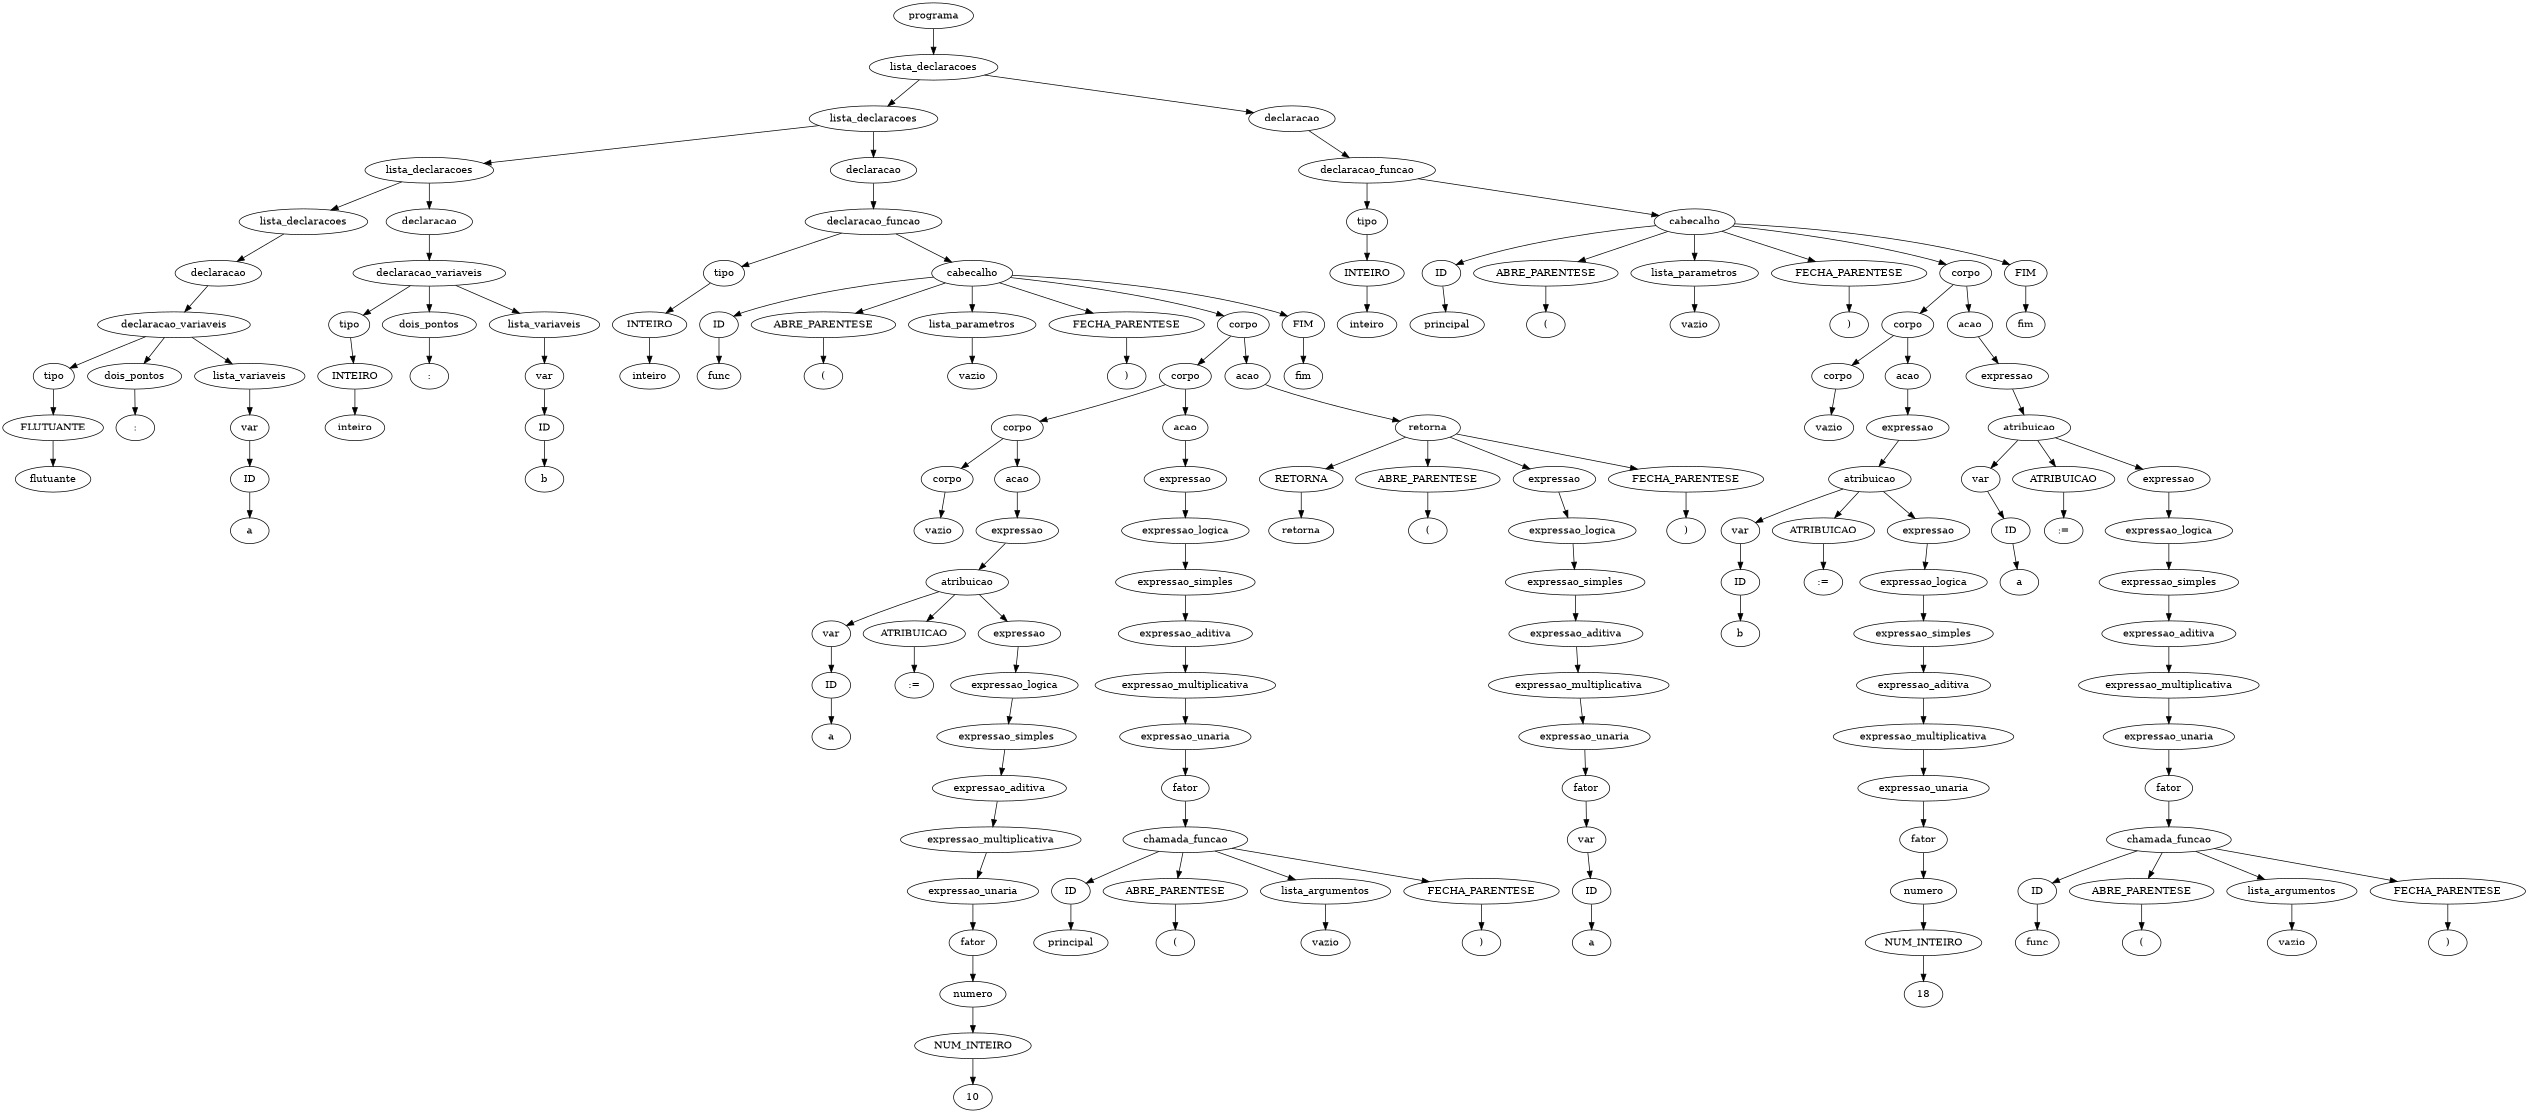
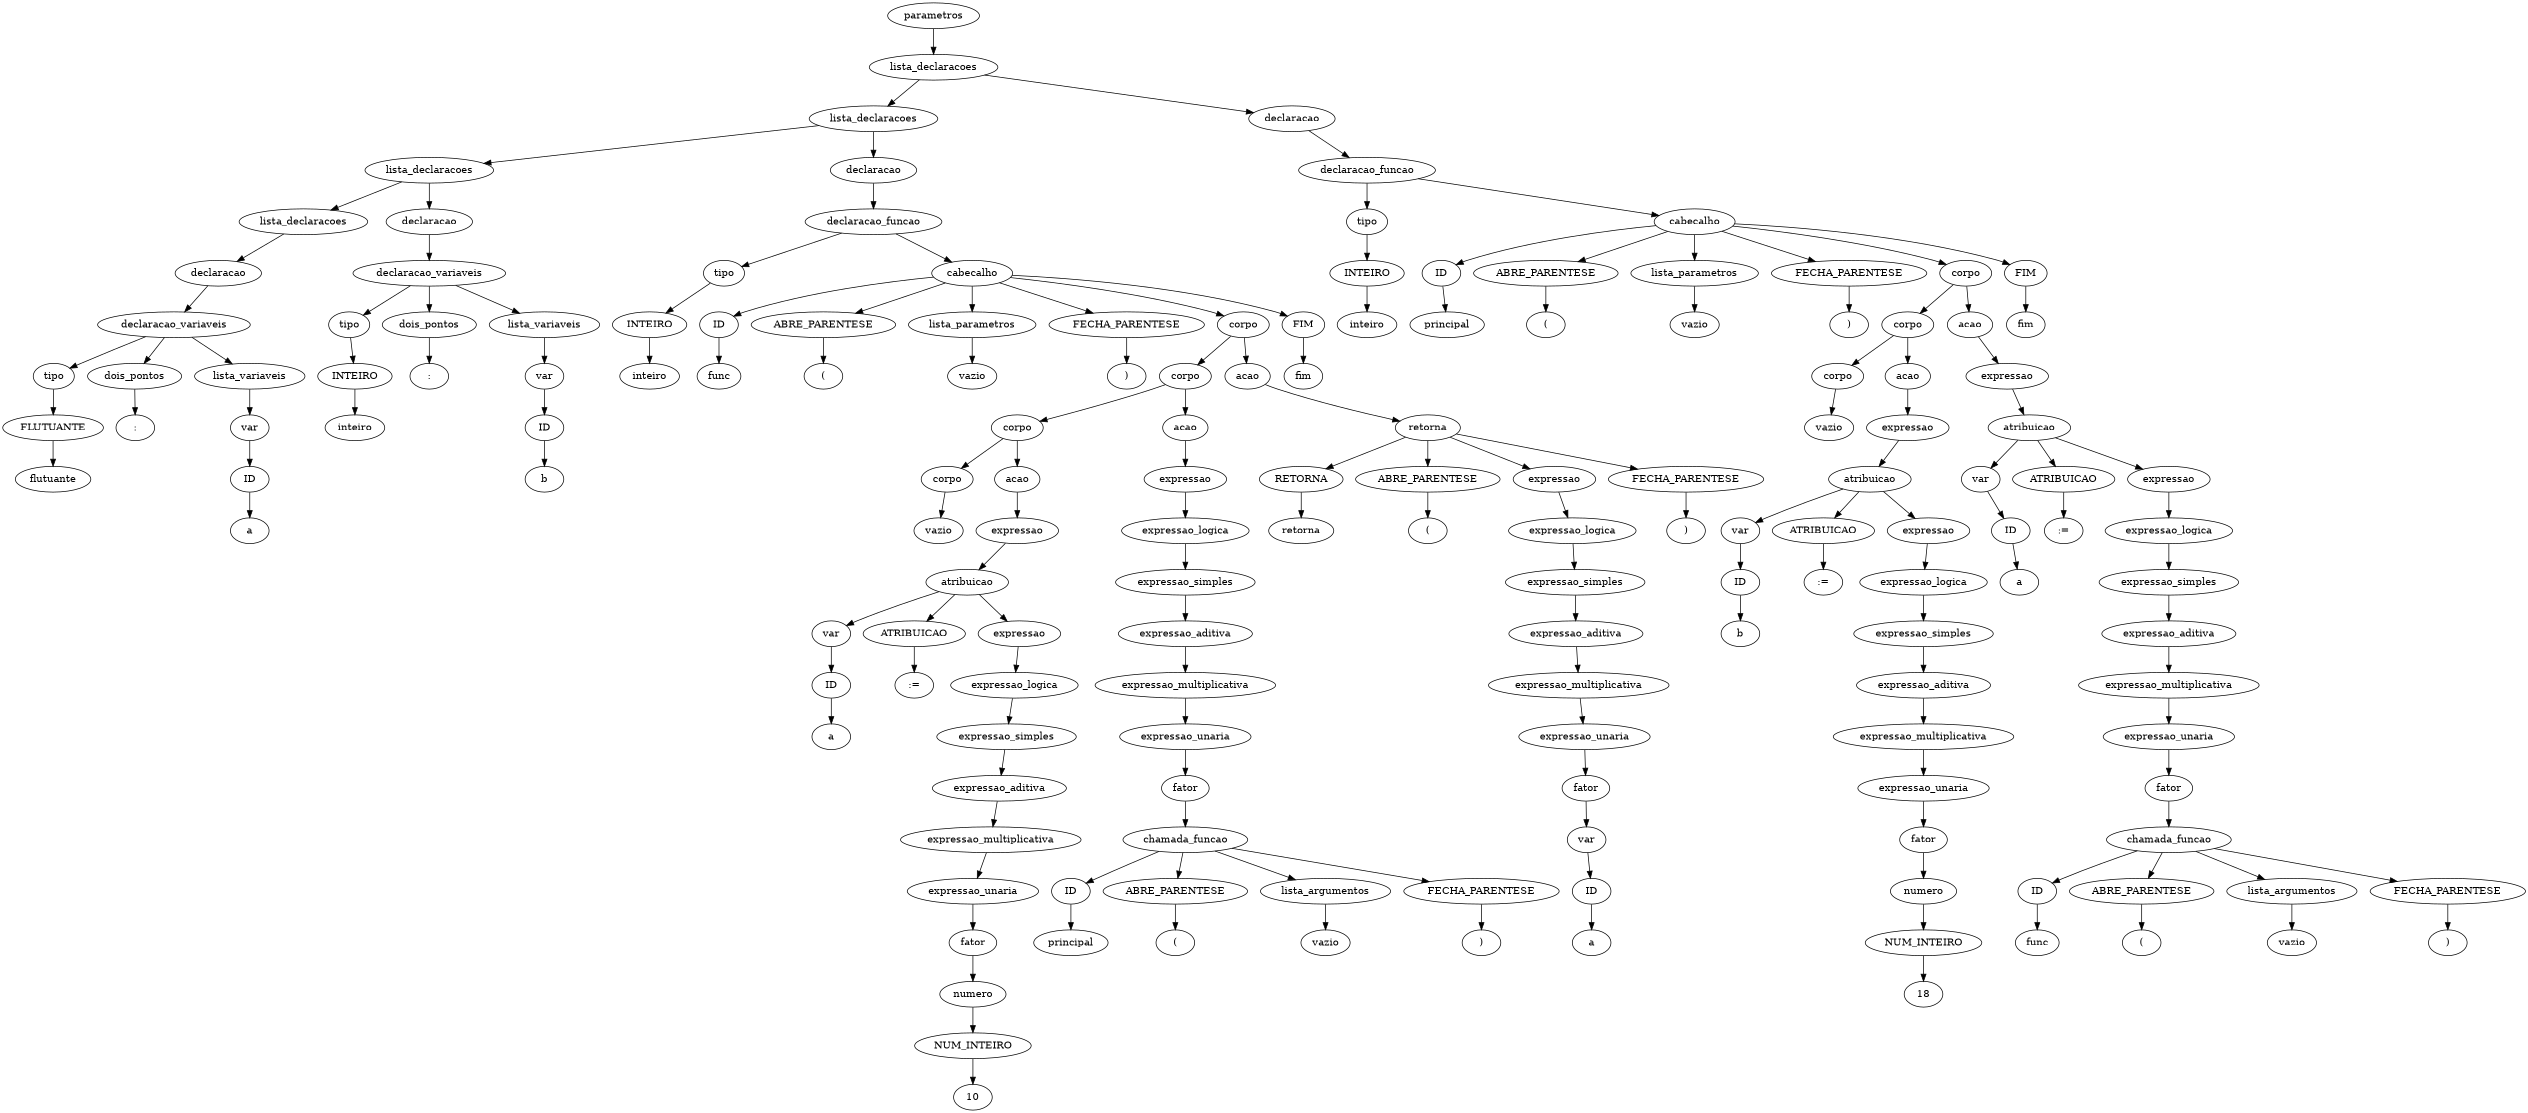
  digraph {
-   n1 [label=programa]
+   n1 [label=parametros]
    n2 [label=lista_declaracoes]
    n3 [label=lista_declaracoes]
    n4 [label=declaracao]
    n5 [label=lista_declaracoes]
    n6 [label=declaracao]
    n7 [label=lista_declaracoes]
    n8 [label=declaracao]
    n9 [label=declaracao]
    n10 [label=declaracao_variaveis]
    n11 [label=tipo]
    n12 [label=dois_pontos]
    n13 [label=lista_variaveis]
    n14 [label=FLUTUANTE]
    n15 [label=flutuante]
    n16 [label=":"]
    n17 [label=var]
    n18 [label=ID]
    n19 [label=a]
    n20 [label=declaracao_variaveis]
    n21 [label=tipo]
    n22 [label=dois_pontos]
    n23 [label=lista_variaveis]
    n24 [label=INTEIRO]
    n25 [label=inteiro]
    n26 [label=":"]
    n27 [label=var]
    n28 [label=ID]
    n29 [label=b]
    n30 [label=declaracao_funcao]
    n31 [label=tipo]
    n32 [label=cabecalho]
    n33 [label=INTEIRO]
    n34 [label=inteiro]
    n35 [label=ID]
    n36 [label=ABRE_PARENTESE]
    n37 [label=lista_parametros]
    n38 [label=FECHA_PARENTESE]
    n39 [label=corpo]
    n40 [label=FIM]
    n41 [label=func]
    n42 [label="("]
    n43 [label=vazio]
    n44 [label=")"]
    n45 [label=corpo]
    n46 [label=acao]
    n47 [label=corpo]
    n48 [label=acao]
    n49 [label=corpo]
    n50 [label=acao]
    n51 [label=vazio]
    n52 [label=expressao]
    n53 [label=atribuicao]
    n54 [label=var]
    n55 [label=ATRIBUICAO]
    n56 [label=expressao]
    n57 [label=ID]
    n58 [label=a]
    n59 [label=":="]
    n60 [label=expressao_logica]
    n61 [label=expressao_simples]
    n62 [label=expressao_aditiva]
    n63 [label=expressao_multiplicativa]
    n64 [label=expressao_unaria]
    n65 [label=fator]
    n66 [label=numero]
    n67 [label=NUM_INTEIRO]
    n68 [label=10]
    n69 [label=expressao]
    n70 [label=expressao_logica]
    n71 [label=expressao_simples]
    n72 [label=expressao_aditiva]
    n73 [label=expressao_multiplicativa]
    n74 [label=expressao_unaria]
    n75 [label=fator]
    n76 [label=chamada_funcao]
    n77 [label=ID]
    n78 [label=ABRE_PARENTESE]
    n79 [label=lista_argumentos]
    n80 [label=FECHA_PARENTESE]
    n81 [label=principal]
    n82 [label="("]
    n83 [label=vazio]
    n84 [label=")"]
    n85 [label=retorna]
    n86 [label=RETORNA]
    n87 [label=ABRE_PARENTESE]
    n88 [label=expressao]
    n89 [label=FECHA_PARENTESE]
    n90 [label=retorna]
    n91 [label="("]
    n92 [label=expressao_logica]
    n93 [label=expressao_simples]
    n94 [label=expressao_aditiva]
    n95 [label=expressao_multiplicativa]
    n96 [label=expressao_unaria]
    n97 [label=fator]
    n98 [label=var]
    n99 [label=ID]
    n100 [label=a]
    n101 [label=")"]
    n102 [label=fim]
    n103 [label=declaracao_funcao]
    n104 [label=tipo]
    n105 [label=cabecalho]
    n106 [label=INTEIRO]
    n107 [label=inteiro]
    n108 [label=ID]
    n109 [label=ABRE_PARENTESE]
    n110 [label=lista_parametros]
    n111 [label=FECHA_PARENTESE]
    n112 [label=corpo]
    n113 [label=FIM]
    n114 [label=principal]
    n115 [label="("]
    n116 [label=vazio]
    n117 [label=")"]
    n118 [label=corpo]
    n119 [label=acao]
    n120 [label=corpo]
    n121 [label=acao]
    n122 [label=vazio]
    n123 [label=expressao]
    n124 [label=atribuicao]
    n125 [label=var]
    n126 [label=ATRIBUICAO]
    n127 [label=expressao]
    n128 [label=ID]
    n129 [label=b]
    n130 [label=":="]
    n131 [label=expressao_logica]
    n132 [label=expressao_simples]
    n133 [label=expressao_aditiva]
    n134 [label=expressao_multiplicativa]
    n135 [label=expressao_unaria]
    n136 [label=fator]
    n137 [label=numero]
    n138 [label=NUM_INTEIRO]
    n139 [label=18]
    n140 [label=expressao]
    n141 [label=atribuicao]
    n142 [label=var]
    n143 [label=ATRIBUICAO]
    n144 [label=expressao]
    n145 [label=ID]
    n146 [label=a]
    n147 [label=":="]
    n148 [label=expressao_logica]
    n149 [label=expressao_simples]
    n150 [label=expressao_aditiva]
    n151 [label=expressao_multiplicativa]
    n152 [label=expressao_unaria]
    n153 [label=fator]
    n154 [label=chamada_funcao]
    n155 [label=ID]
    n156 [label=ABRE_PARENTESE]
    n157 [label=lista_argumentos]
    n158 [label=FECHA_PARENTESE]
    n159 [label=func]
    n160 [label="("]
    n161 [label=vazio]
    n162 [label=")"]
    n163 [label=fim]
    n1 -> n2
    n2 -> n3
    n2 -> n4
    n3 -> n5
    n3 -> n6
    n4 -> n103
    n5 -> n7
    n5 -> n8
    n6 -> n30
    n7 -> n9
    n8 -> n20
    n9 -> n10
    n10 -> n11
    n10 -> n12
    n10 -> n13
    n11 -> n14
    n12 -> n16
    n13 -> n17
    n14 -> n15
    n17 -> n18
    n18 -> n19
    n20 -> n21
    n20 -> n22
    n20 -> n23
    n21 -> n24
    n22 -> n26
    n23 -> n27
    n24 -> n25
    n27 -> n28
    n28 -> n29
    n30 -> n31
    n30 -> n32
    n31 -> n33
    n32 -> n35
    n32 -> n36
    n32 -> n37
    n32 -> n38
    n32 -> n39
    n32 -> n40
    n33 -> n34
    n35 -> n41
    n36 -> n42
    n37 -> n43
    n38 -> n44
    n39 -> n45
    n39 -> n46
    n40 -> n102
    n45 -> n47
    n45 -> n48
    n46 -> n85
    n47 -> n49
    n47 -> n50
    n48 -> n69
    n49 -> n51
    n50 -> n52
    n52 -> n53
    n53 -> n54
    n53 -> n55
    n53 -> n56
    n54 -> n57
    n55 -> n59
    n56 -> n60
    n57 -> n58
    n60 -> n61
    n61 -> n62
    n62 -> n63
    n63 -> n64
    n64 -> n65
    n65 -> n66
    n66 -> n67
    n67 -> n68
    n69 -> n70
    n70 -> n71
    n71 -> n72
    n72 -> n73
    n73 -> n74
    n74 -> n75
    n75 -> n76
    n76 -> n77
    n76 -> n78
    n76 -> n79
    n76 -> n80
    n77 -> n81
    n78 -> n82
    n79 -> n83
    n80 -> n84
    n85 -> n86
    n85 -> n87
    n85 -> n88
    n85 -> n89
    n86 -> n90
    n87 -> n91
    n88 -> n92
    n89 -> n101
    n92 -> n93
    n93 -> n94
    n94 -> n95
    n95 -> n96
    n96 -> n97
    n97 -> n98
    n98 -> n99
    n99 -> n100
    n103 -> n104
    n103 -> n105
    n104 -> n106
    n105 -> n108
    n105 -> n109
    n105 -> n110
    n105 -> n111
    n105 -> n112
    n105 -> n113
    n106 -> n107
    n108 -> n114
    n109 -> n115
    n110 -> n116
    n111 -> n117
    n112 -> n118
    n112 -> n119
    n113 -> n163
    n118 -> n120
    n118 -> n121
    n119 -> n140
    n120 -> n122
    n121 -> n123
    n123 -> n124
    n124 -> n125
    n124 -> n126
    n124 -> n127
    n125 -> n128
    n126 -> n130
    n127 -> n131
    n128 -> n129
    n131 -> n132
    n132 -> n133
    n133 -> n134
    n134 -> n135
    n135 -> n136
    n136 -> n137
    n137 -> n138
    n138 -> n139
    n140 -> n141
    n141 -> n142
    n141 -> n143
    n141 -> n144
    n142 -> n145
    n143 -> n147
    n144 -> n148
    n145 -> n146
    n148 -> n149
    n149 -> n150
    n150 -> n151
    n151 -> n152
    n152 -> n153
    n153 -> n154
    n154 -> n155
    n154 -> n156
    n154 -> n157
    n154 -> n158
    n155 -> n159
    n156 -> n160
    n157 -> n161
    n158 -> n162
  }
